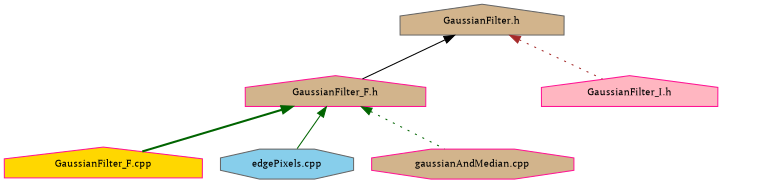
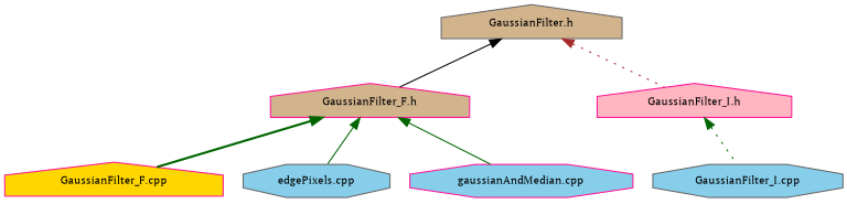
  digraph {
    fontname="PT Serif"
    node [color=deeppink fillcolor=tan fontname="PT Serif" fontsize=10 shape=house style=filled]
    edge [color=darkgreen dir=back fontname="PT Serif" fontsize=10 labelfontname=Helvetica labelfontsize=10 style=dotted]
    n1 [color=gray40 fontcolor=black height=0.2 label="GaussianFilter.h" width=0.4]
    n2 [height=0.2 label="GaussianFilter_F.h" width=0.4]
    n3 [fillcolor=lightpink height=0.2 label="GaussianFilter_I.h" width=0.4]
    n4 [fillcolor=gold height=0.2 label="GaussianFilter_F.cpp" width=0.4]
    n5 [color=gray40 fillcolor=skyblue height=0.2 label="edgePixels.cpp" shape=octagon width=0.4]
-   n6 [height=0.2 label="gaussianAndMedian.cpp" shape=octagon width=0.4]
+   n6 [fillcolor=skyblue height=0.2 label="gaussianAndMedian.cpp" shape=octagon width=0.4]
+   n7 [color=gray40 fillcolor=skyblue height=0.2 label="GaussianFilter_I.cpp" shape=octagon width=0.4]
    n1 -> n2 [color=black style=solid]
    n1 -> n3 [color=brown]
    n2 -> n4 [style=bold]
    n2 -> n5 [style=solid]
-   n2 -> n6
+   n2 -> n6 [style=solid]
+   n3 -> n7
  }
